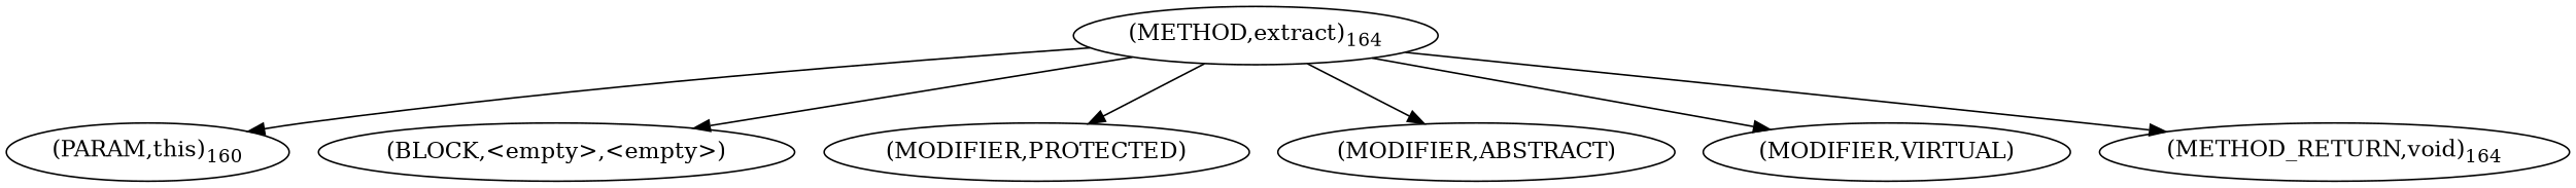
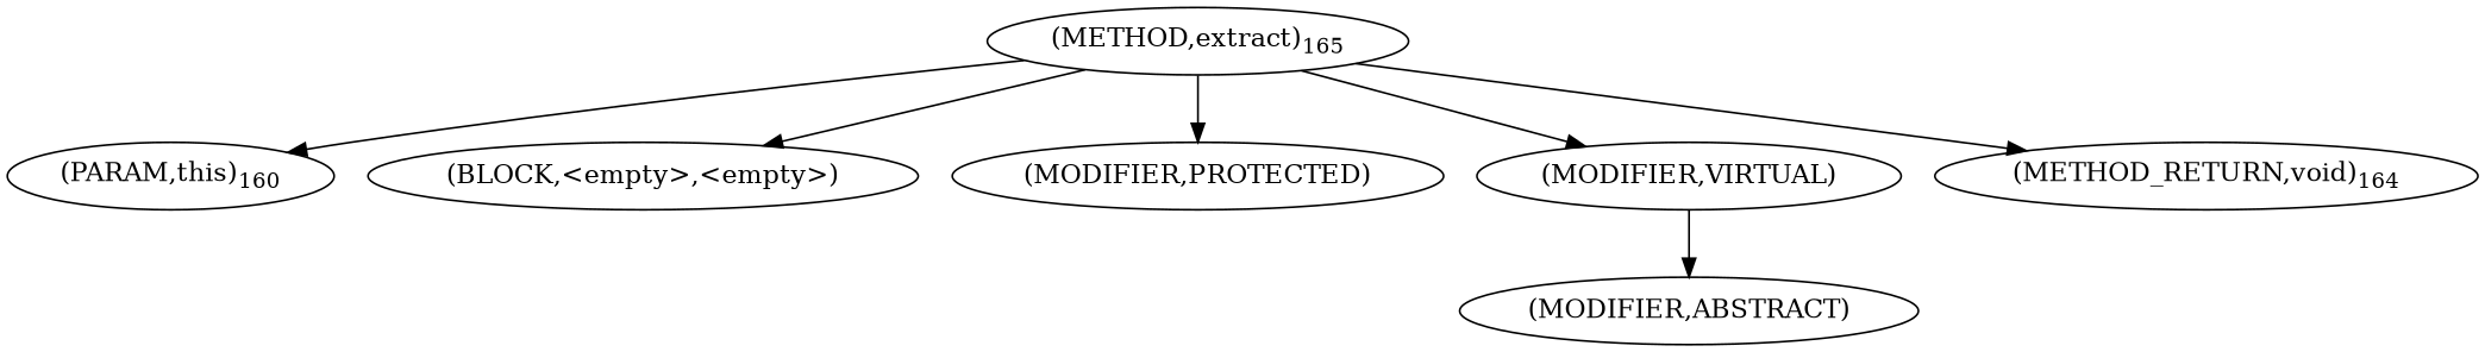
  digraph {
-   n1 [label=<(METHOD,extract)<SUB>164</SUB>>]
+   n1 [label=<(METHOD,extract)<SUB>165</SUB>>]
    n2 [label=<(PARAM,this)<SUB>160</SUB>>]
    n3 [label=<(BLOCK,&lt;empty&gt;,&lt;empty&gt;)>]
    n4 [label=<(MODIFIER,PROTECTED)>]
    n5 [label=<(MODIFIER,ABSTRACT)>]
    n6 [label=<(MODIFIER,VIRTUAL)>]
    n7 [label=<(METHOD_RETURN,void)<SUB>164</SUB>>]
    n1 -> n2
    n1 -> n3
    n1 -> n4
-   n1 -> n5
+   n6 -> n5
    n1 -> n6
    n1 -> n7
  }
